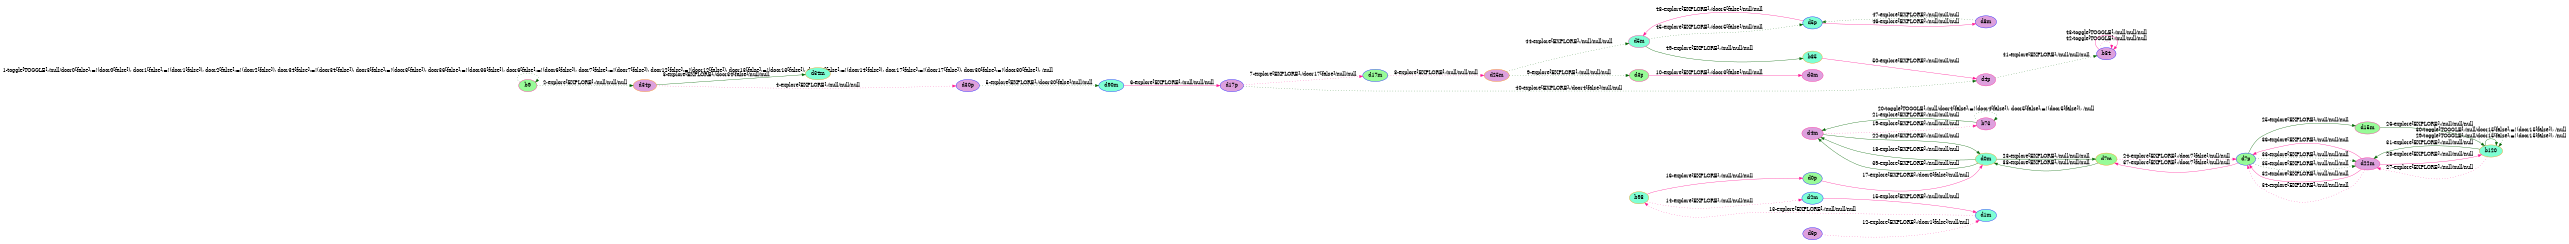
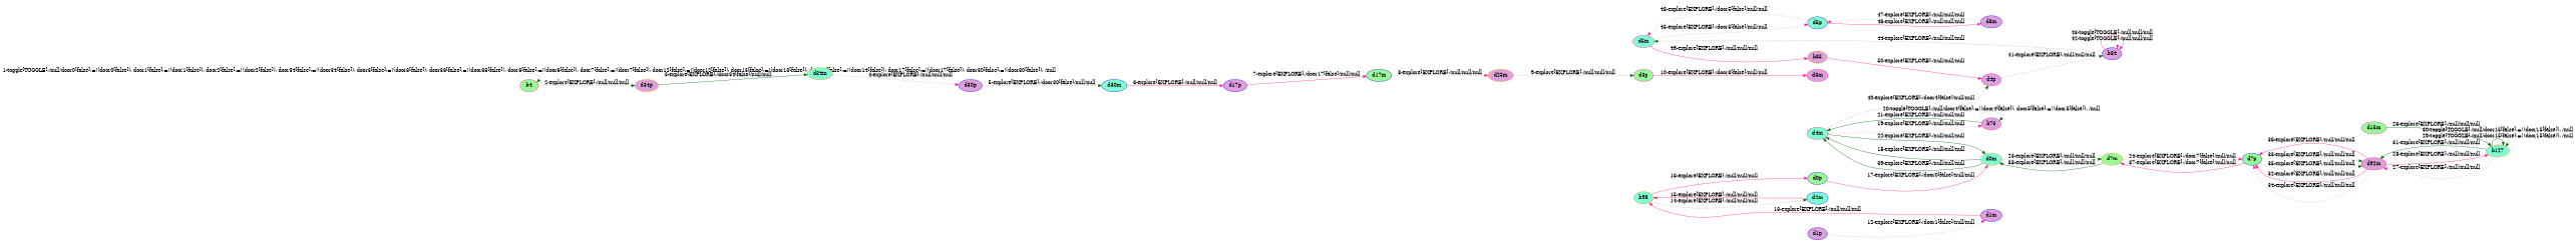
  digraph {
    rankdir=LR
    node [color=blue fillcolor=plum style=filled]
    edge [color=darkgreen style=solid]
-   b4 [color=deeppink fillcolor=palegreen label=b9]
+   b4 [color=deeppink fillcolor=palegreen]
    d34p [color=darkorange]
    d34m [color=darkorange fillcolor=aquamarine]
    d30p
-   d30m [fillcolor=aquamarine label=d90m]
+   d30m [fillcolor=aquamarine]
    d17p
    d17m [fillcolor=palegreen]
    d25m [color=darkorange]
    d3p [color=deeppink fillcolor=palegreen]
    d3m [color=deeppink]
-   d1p [label=d6p]
-   d1m [fillcolor=aquamarine]
+   d1p
+   d1m
    b98 [color=darkorange fillcolor=aquamarine]
    d2m [fillcolor=aquamarine]
    d0p [fillcolor=palegreen]
    d0m [color=darkorange fillcolor=aquamarine]
-   d4m [color=deeppink]
+   d4m [color=deeppink fillcolor=aquamarine]
    d7m [color=darkorange fillcolor=palegreen]
    b73 [color=deeppink]
    d4p [color=deeppink]
    d7p [fillcolor=palegreen]
    b84
    d15m [color=deeppink fillcolor=palegreen]
-   d22m [color=deeppink]
-   b120 [color=darkorange fillcolor=aquamarine]
+   d22m [color=deeppink label=d92m]
+   b120 [color=darkorange fillcolor=aquamarine label=b127]
    d5m [color=deeppink fillcolor=aquamarine]
    d5p [fillcolor=aquamarine]
-   b85 [color=darkorange fillcolor=aquamarine]
+   b85 [color=darkorange]
    d8m
    b4 -> b4 [label="1-toggle[TOGGLE];/null/door0[false]:=!(door0[false]); door1[false]:=!(door1[false]); door2[false]:=!(door2[false]); door34[false]:=!(door34[false]); door3[false]:=!(door3[false]); door36[false]:=!(door36[false]); door6[false]:=!(door6[false]); door7[false]:=!(door7[false]); door12[false]:=!(door12[false]); door13[false]:=!(door13[false]); door14[false]:=!(door14[false]); door17[false]:=!(door17[false]); door30[false]:=!(door30[false]); /null" style=dotted]
    b4 -> d34p [label="2-explore[EXPLORE];/null/null/null" style=dotted]
    d34p -> d34m [label="3-explore[EXPLORE];/door34[false]/null/null"]
-   d34p -> d30p [color=deeppink label="4-explore[EXPLORE];/null/null/null" style=dotted]
+   d34m -> d30p [color=deeppink label="4-explore[EXPLORE];/null/null/null" style=dotted]
    d30p -> d30m [label="5-explore[EXPLORE];/door30[false]/null/null" style=dotted]
    d30m -> d17p [color=deeppink label="6-explore[EXPLORE];/null/null/null"]
-   d17p -> d17m [color=deeppink label="7-explore[EXPLORE];/door17[false]/null/null" style=dotted]
+   d17p -> d17m [color=deeppink label="7-explore[EXPLORE];/door17[false]/null/null"]
    d17m -> d25m [color=deeppink label="8-explore[EXPLORE];/null/null/null" style=dotted]
    d25m -> d3p [label="9-explore[EXPLORE];/null/null/null" style=dotted]
    d3p -> d3m [color=deeppink label="10-explore[EXPLORE];/door3[false]/null/null"]
    d1p -> d1m [color=deeppink label="12-explore[EXPLORE];/door1[false]/null/null" style=dotted]
-   d1m -> b98 [color=deeppink label="13-explore[EXPLORE];/null/null/null" style=dotted]
-   b98 -> d2m [color=deeppink label="14-explore[EXPLORE];/null/null/null" style=dotted]
+   d1m -> b98 [color=deeppink label="13-explore[EXPLORE];/null/null/null"]
+   b98 -> d2m [label="14-explore[EXPLORE];/null/null/null" style=dotted]
    b98 -> d0p [color=deeppink label="16-explore[EXPLORE];/null/null/null"]
-   d2m -> d1m [color=deeppink label="15-explore[EXPLORE];/null/null/null"]
+   d2m -> b98 [color=deeppink label="15-explore[EXPLORE];/null/null/null"]
    d0p -> d0m [color=deeppink label="17-explore[EXPLORE];/door0[false]/null/null"]
    d0m -> d4m [label="18-explore[EXPLORE];/null/null/null"]
    d0m -> d4m [label="39-explore[EXPLORE];/null/null/null"]
-   d0m -> d7m [label="23-explore[EXPLORE];/null/null/null"]
+   d0m -> d7m [label="23-explore[EXPLORE];/null/null/null" style=dotted]
    d4m -> d0m [label="22-explore[EXPLORE];/null/null/null"]
    d4m -> b73 [color=deeppink label="19-explore[EXPLORE];/null/null/null" style=dotted]
-   d17p -> d4p [label="40-explore[EXPLORE];/door4[false]/null/null" style=dotted]
+   d4m -> d4p [label="40-explore[EXPLORE];/door4[false]/null/null" style=dotted]
    d7m -> d0m [label="38-explore[EXPLORE];/null/null/null"]
    d7m -> d7p [color=deeppink label="24-explore[EXPLORE];/door7[false]/null/null" style=dotted]
    b73 -> d4m [label="21-explore[EXPLORE];/null/null/null"]
    b73 -> b73 [label="20-toggle[TOGGLE];/null/door4[false]:=!(door4[false]); door5[false]:=!(door5[false]); /null" style=dotted]
    d4p -> b84 [label="41-explore[EXPLORE];/null/null/null" style=dotted]
    d7p -> d7m [color=deeppink label="37-explore[EXPLORE];/door7[false]/null/null"]
-   d7p -> d15m [label="25-explore[EXPLORE];/null/null/null"]
    d7p -> d22m [label="33-explore[EXPLORE];/null/null/null" style=dotted]
    d7p -> d22m [label="35-explore[EXPLORE];/null/null/null" style=dotted]
    b84 -> b84 [color=deeppink label="42-toggle[TOGGLE];/null/null/null" style=dotted]
    b84 -> b84 [color=deeppink label="43-toggle[TOGGLE];/null/null/null"]
-   d25m -> d5m [label="44-explore[EXPLORE];/null/null/null" style=dotted]
+   b84 -> d5m [label="44-explore[EXPLORE];/null/null/null" style=dotted]
    d15m -> b120 [label="26-explore[EXPLORE];/null/null/null"]
    d22m -> d7p [color=deeppink label="32-explore[EXPLORE];/null/null/null"]
    d22m -> d7p [color=deeppink label="34-explore[EXPLORE];/null/null/null" style=dotted]
    d22m -> d7p [color=deeppink label="36-explore[EXPLORE];/null/null/null"]
    d22m -> b120 [color=deeppink label="28-explore[EXPLORE];/null/null/null"]
    b120 -> d22m [color=deeppink label="27-explore[EXPLORE];/null/null/null" style=dotted]
    b120 -> d22m [label="31-explore[EXPLORE];/null/null/null"]
    b120 -> b120 [label="29-toggle[TOGGLE];/null/door15[false]:=!(door15[false]); /null"]
    b120 -> b120 [label="30-toggle[TOGGLE];/null/door15[false]:=!(door15[false]); /null" style=dotted]
-   d5m -> d5p [label="45-explore[EXPLORE];/door5[false]/null/null" style=dotted]
-   d5m -> b85 [label="49-explore[EXPLORE];/null/null/null"]
-   d5p -> d5m [color=deeppink label="48-explore[EXPLORE];/door5[false]/null/null"]
+   d5m -> d5p [color=deeppink label="45-explore[EXPLORE];/door5[false]/null/null" style=dotted]
+   d5m -> b85 [color=deeppink label="49-explore[EXPLORE];/null/null/null"]
+   d5p -> d5m [color=deeppink label="48-explore[EXPLORE];/door5[false]/null/null" style=dotted]
    d5p -> d8m [color=deeppink label="46-explore[EXPLORE];/null/null/null"]
    b85 -> d4p [color=deeppink label="50-explore[EXPLORE];/null/null/null"]
-   d8m -> d5p [label="47-explore[EXPLORE];/null/null/null" style=dotted]
+   d8m -> d5p [color=deeppink label="47-explore[EXPLORE];/null/null/null" style=dotted]
  }
